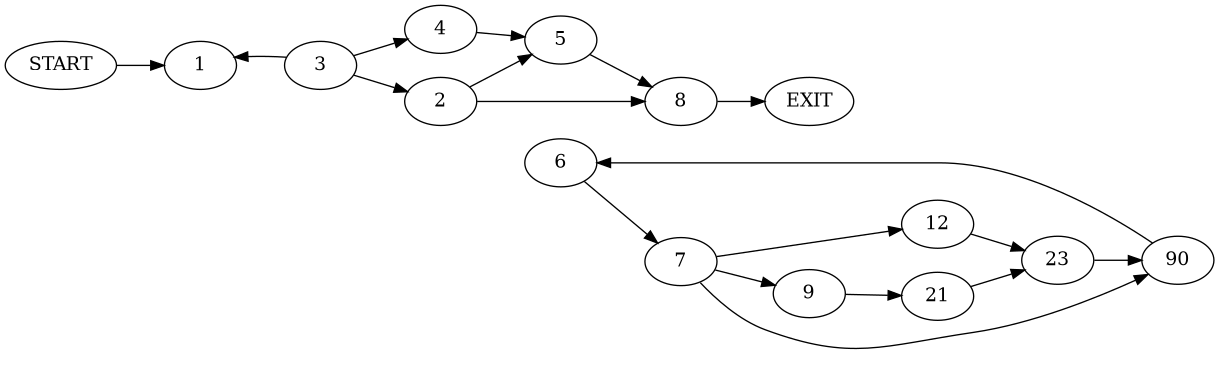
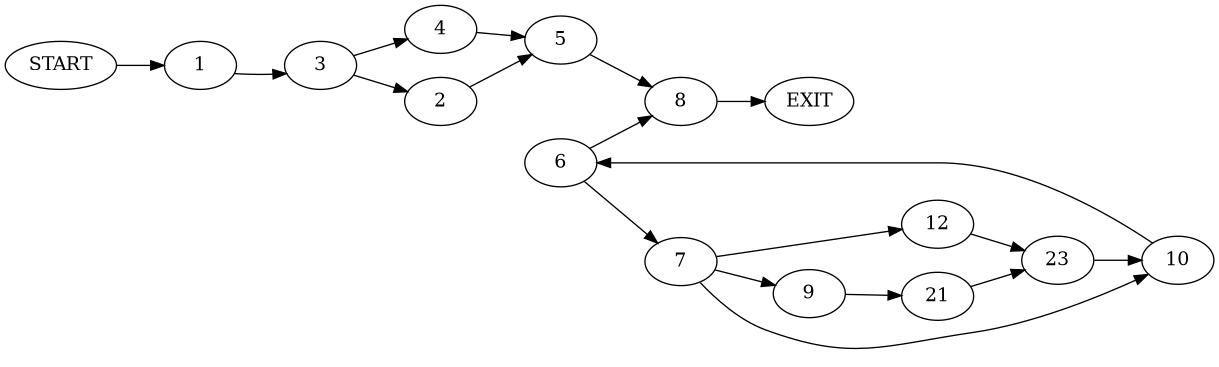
  digraph {
    rankdir=LR
    n1 [label=START]
    1
    3
    n4 [label=EXIT]
    2
    5
    4
    8
    6
    7
    9
-   10 [label=90]
+   10
    12
    n14 [label=21]
    n15 [label=23]
    n1 -> 1
-   3 -> 1
+   1 -> 3
    3 -> 2
    3 -> 4
    2 -> 5
    5 -> 8
    4 -> 5
    8 -> n4
-   2 -> 8
+   6 -> 8
    6 -> 7
    7 -> 9
    7 -> 10
    7 -> 12
    9 -> n14
    10 -> 6
    12 -> n15
    n14 -> n15
    n15 -> 10
  }
